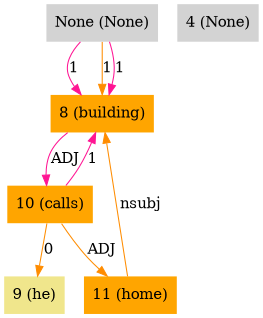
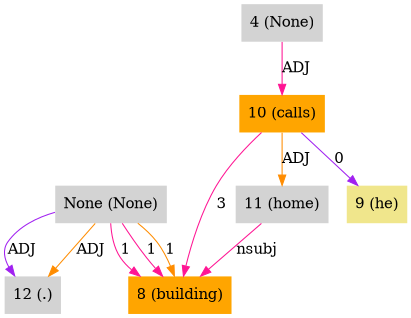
  digraph {
    node [fillcolor=lightgrey shape=plaintext style=filled]
    edge [color=deeppink dir=forward]
    n1 [label="None (None)"]
    n2 [fillcolor=orange label="8 (building)"]
+   n3 [label="12 (.)"]
    n4 [fillcolor=orange label="10 (calls)"]
-   n5 [fillcolor=orange label="11 (home)"]
+   n5 [label="11 (home)"]
    n6 [fillcolor=khaki label="9 (he)"]
    n7 [label="4 (None)"]
    n1 -> n2 [label=1]
    n1 -> n2 [color=darkorange label=1]
    n1 -> n2 [label=1]
-   n2 -> n4 [label=ADJ]
-   n4 -> n2 [label=1]
+   n1 -> n3 [color=purple label=ADJ]
+   n1 -> n3 [color=darkorange label=ADJ]
+   n7 -> n4 [label=ADJ]
+   n4 -> n2 [label=3]
    n4 -> n5 [color=darkorange label=ADJ]
-   n4 -> n6 [color=darkorange label=0]
-   n5 -> n2 [color=darkorange label=nsubj]
+   n4 -> n6 [color=purple label=0]
+   n5 -> n2 [label=nsubj]
  }
